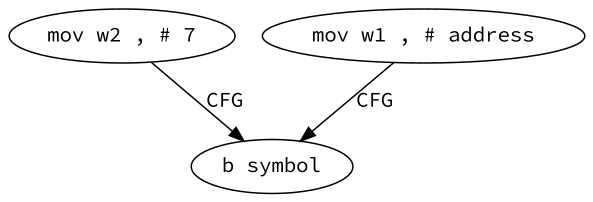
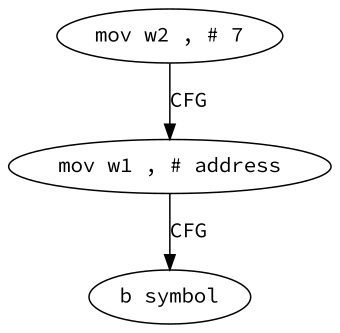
  digraph {
    fontname="Source Code Pro"
    node [fontname="Source Code Pro"]
    edge [fontname="Source Code Pro"]
    n1 [label="mov w2 , # 7"]
    n2 [label="mov w1 , # address"]
    n3 [label="b symbol"]
-   n1 -> n3 [label=CFG]
+   n1 -> n2 [label=CFG]
    n2 -> n3 [label=CFG]
  }
